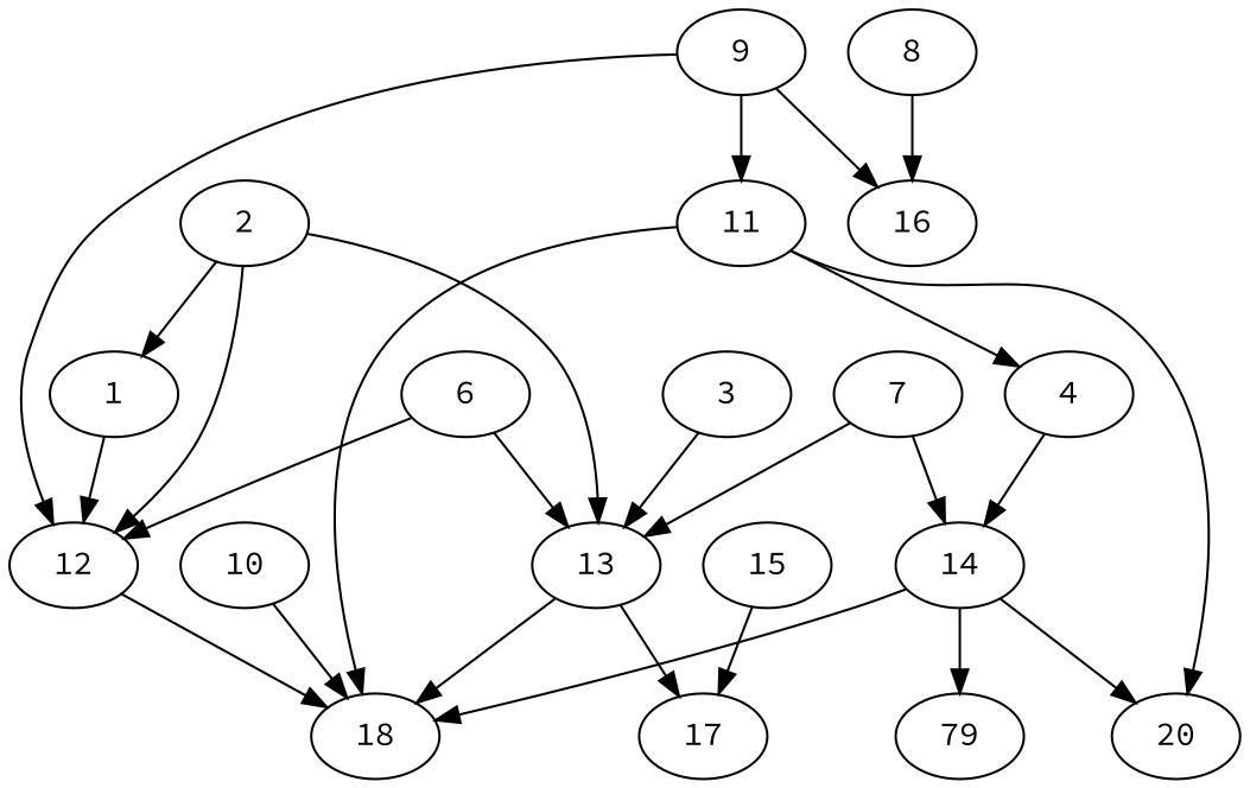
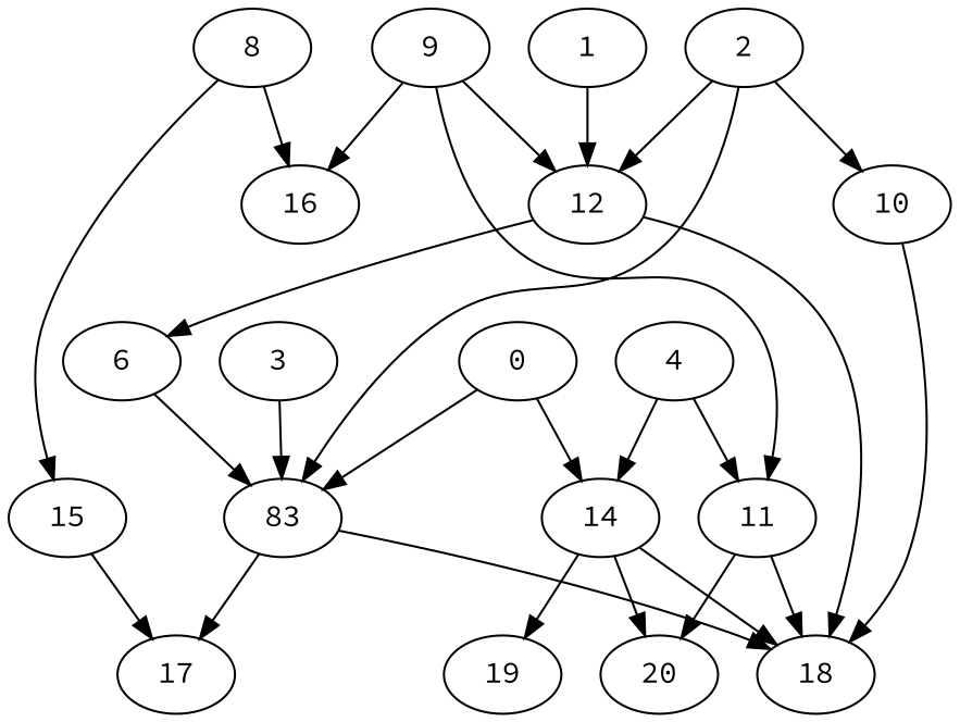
  digraph {
    fontname="Source Code Pro"
    node [alpha=0.11 fontname="Source Code Pro"]
    edge [fontname="Source Code Pro"]
    1 [expect_size=5940224]
    12 [alpha=0.19 expect_size=47910912]
    11 [alpha=0.08 expect_size=21880832]
    18 [alpha=0.15 expect_size=7888896]
    20 [expect_size=34682880]
    2 [alpha=0.08 expect_size=10345472]
    10 [alpha=0.10 expect_size=11820032]
-   13 [alpha=0.19 expect_size=20428800]
+   13 [alpha=0.19 expect_size=20428800 label=83]
    17 [alpha=0.04 expect_size=18677760]
    3 [alpha=0.02 expect_size=28112896]
    4 [expect_size=52096000]
    14 [alpha=0.20 expect_size=25159680]
-   19 [alpha=0.16 expect_size=30086144 label=79]
+   19 [alpha=0.16 expect_size=30086144]
    6 [expect_size=25101312]
-   7 [alpha=0.15 expect_size=12354560]
+   7 [alpha=0.15 expect_size=12354560 label=0]
    8 [alpha=0.09 expect_size=13134848]
    15 [alpha=0.09 expect_size=51827712]
    16 [alpha=0.00 expect_size=39430144]
    9 [alpha=0.02 expect_size=29887488]
    1 -> 12
    12 -> 18
    11 -> 18
    11 -> 20
    2 -> 12
-   2 -> 1
+   2 -> 10
    2 -> 13
    10 -> 18
    13 -> 18
    13 -> 17
    3 -> 13
-   11 -> 4
+   4 -> 11
    4 -> 14
    14 -> 18
    14 -> 20
    14 -> 19
-   6 -> 12
+   12 -> 6
    6 -> 13
    7 -> 13
    7 -> 14
+   8 -> 15
    8 -> 16
    15 -> 17
    9 -> 12
    9 -> 11
    9 -> 16
  }
